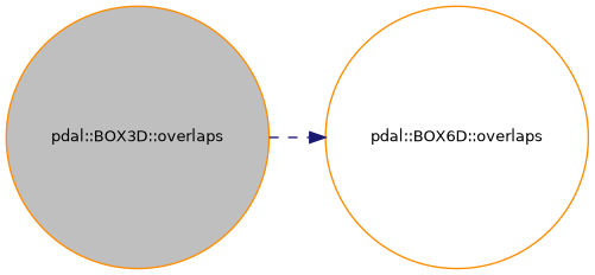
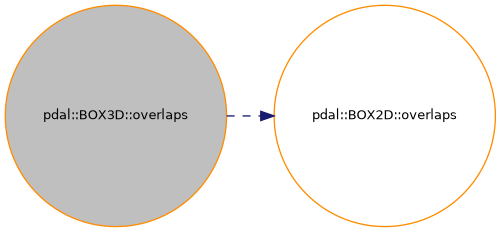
  digraph {
    rankdir=LR
    node [color=darkorange fontname=Helvetica fontsize=10 shape=circle style=filled]
    n1 [fillcolor=grey75 fontcolor=black height=0.2 label="pdal::BOX3D::overlaps" width=0.4]
-   n2 [fillcolor=white height=0.2 label="pdal::BOX6D::overlaps" width=0.4]
+   n2 [fillcolor=white height=0.2 label="pdal::BOX2D::overlaps" width=0.4]
    n1 -> n2 [color=midnightblue fontname=Helvetica fontsize=10 labelfontname=Helvetica labelfontsize=10 style=dashed]
  }
